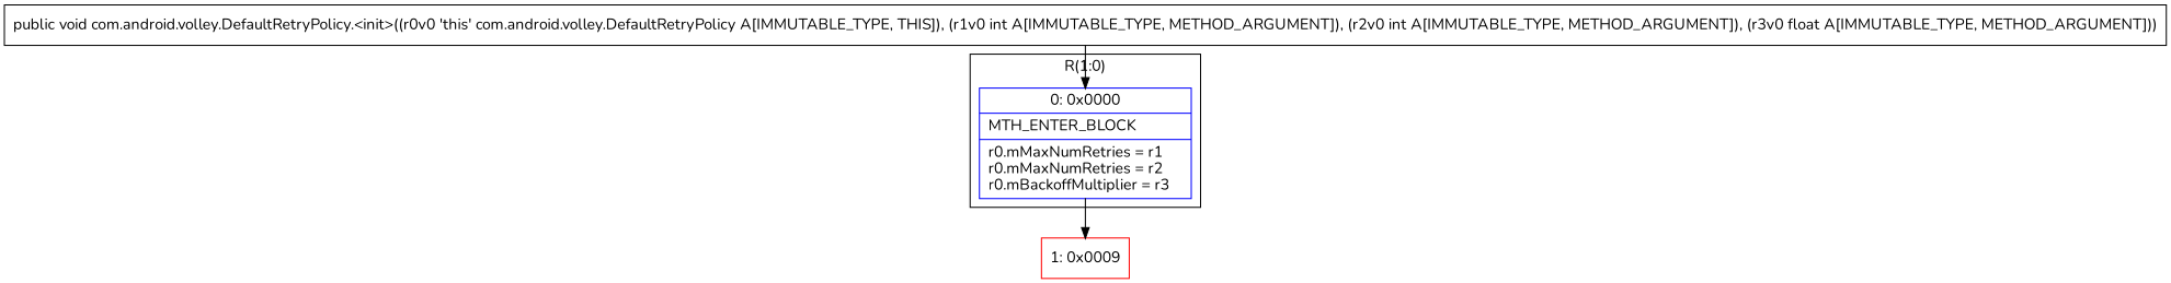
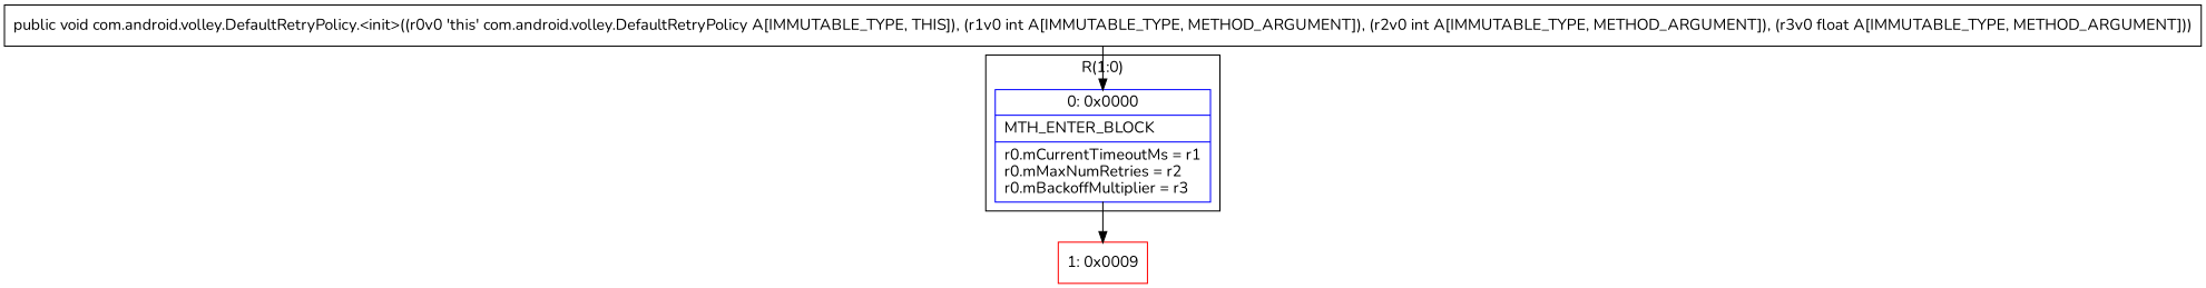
  digraph {
    fontname=Nunito
    node [shape=record fontname=Nunito]
    edge [fontname=Nunito]
-   n1 [color=blue label="{0\:\ 0x0000|MTH_ENTER_BLOCK\l|r0.mMaxNumRetries = r1\lr0.mMaxNumRetries = r2\lr0.mBackoffMultiplier = r3\l}"]
+   n1 [color=blue label="{0\:\ 0x0000|MTH_ENTER_BLOCK\l|r0.mCurrentTimeoutMs = r1\lr0.mMaxNumRetries = r2\lr0.mBackoffMultiplier = r3\l}"]
    n2 [color=red label="{1\:\ 0x0009}"]
    n3 [label="{public void com.android.volley.DefaultRetryPolicy.\<init\>((r0v0 'this' com.android.volley.DefaultRetryPolicy A[IMMUTABLE_TYPE, THIS]), (r1v0 int A[IMMUTABLE_TYPE, METHOD_ARGUMENT]), (r2v0 int A[IMMUTABLE_TYPE, METHOD_ARGUMENT]), (r3v0 float A[IMMUTABLE_TYPE, METHOD_ARGUMENT])) }"]
    subgraph cluster_1 {
      label="R(1:0)"
      n1
    }
    n1 -> n2
    n3 -> n1
  }
